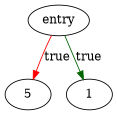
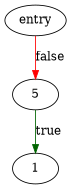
  digraph {
    n1 [label=entry]
    5
    n3 [label=1]
-   n1 -> 5 [color=red label=true]
-   n1 -> n3 [color=darkgreen label=true]
+   n1 -> 5 [color=red label=false]
+   5 -> n3 [color=darkgreen label=true]
  }
